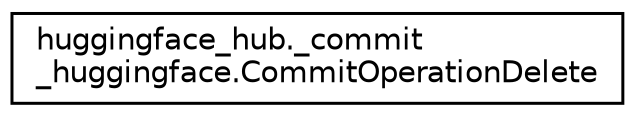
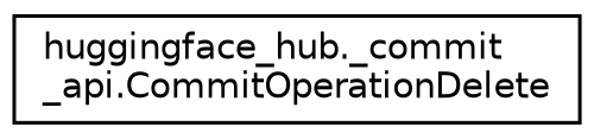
  digraph {
    rankdir=LR
-   n1 [color=black fillcolor=white fontname=Helvetica fontsize=10 height=0.2 label="huggingface_hub._commit\l_huggingface.CommitOperationDelete" shape=record style=filled width=0.4]
+   n1 [color=black fillcolor=white fontname=Helvetica fontsize=10 height=0.2 label="huggingface_hub._commit\l_api.CommitOperationDelete" shape=record style=filled width=0.4]
  }
